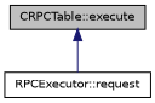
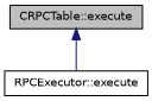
  digraph {
    rankdir=TB
    node [color=black fontname=Helvetica fontsize=10 shape=record style=filled]
    n1 [fillcolor=grey75 fontcolor=black height=0.2 label="CRPCTable::execute" width=0.4]
-   n2 [fillcolor=white height=0.2 label="RPCExecutor::request" width=0.4]
+   n2 [fillcolor=white height=0.2 label="RPCExecutor::execute" width=0.4]
    n1 -> n2 [color=midnightblue dir=back fontname=Helvetica fontsize=10 labelfontname=Helvetica labelfontsize=10 style=solid]
  }
